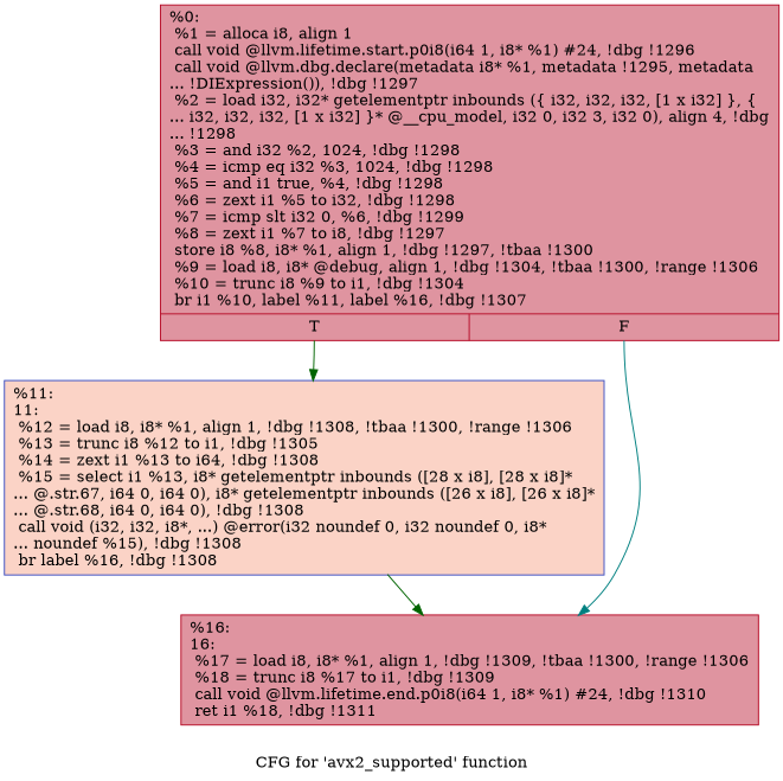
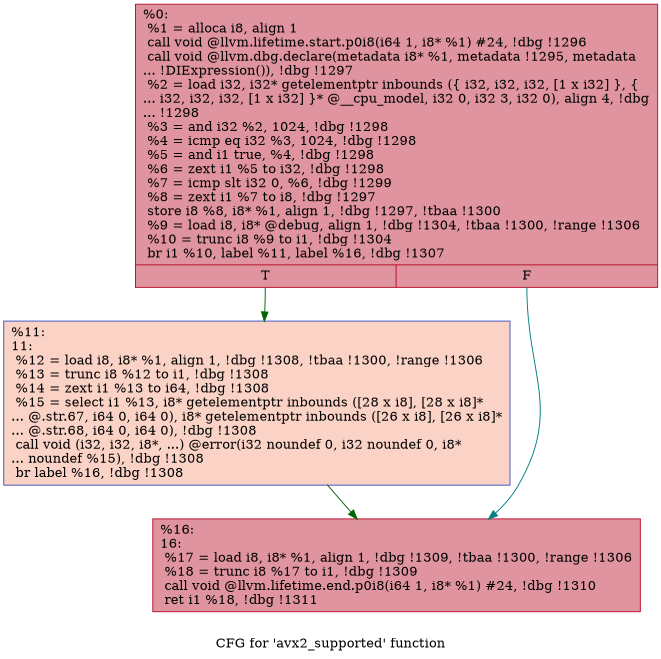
  digraph {
    label="CFG for 'avx2_supported' function"
    node [color="#b70d28ff" fillcolor="#b70d2870" shape=record style=filled]
    edge [color=darkgreen]
    n1 [label="{%0:\l  %1 = alloca i8, align 1\l  call void @llvm.lifetime.start.p0i8(i64 1, i8* %1) #24, !dbg !1296\l  call void @llvm.dbg.declare(metadata i8* %1, metadata !1295, metadata\l... !DIExpression()), !dbg !1297\l  %2 = load i32, i32* getelementptr inbounds (\{ i32, i32, i32, [1 x i32] \}, \{\l... i32, i32, i32, [1 x i32] \}* @__cpu_model, i32 0, i32 3, i32 0), align 4, !dbg\l... !1298\l  %3 = and i32 %2, 1024, !dbg !1298\l  %4 = icmp eq i32 %3, 1024, !dbg !1298\l  %5 = and i1 true, %4, !dbg !1298\l  %6 = zext i1 %5 to i32, !dbg !1298\l  %7 = icmp slt i32 0, %6, !dbg !1299\l  %8 = zext i1 %7 to i8, !dbg !1297\l  store i8 %8, i8* %1, align 1, !dbg !1297, !tbaa !1300\l  %9 = load i8, i8* @debug, align 1, !dbg !1304, !tbaa !1300, !range !1306\l  %10 = trunc i8 %9 to i1, !dbg !1304\l  br i1 %10, label %11, label %16, !dbg !1307\l|{<s0>T|<s1>F}}"]
-   n2 [color="#3d50c3ff" fillcolor="#f59c7d70" label="{%11:\l11:                                               \l  %12 = load i8, i8* %1, align 1, !dbg !1308, !tbaa !1300, !range !1306\l  %13 = trunc i8 %12 to i1, !dbg !1305\l  %14 = zext i1 %13 to i64, !dbg !1308\l  %15 = select i1 %13, i8* getelementptr inbounds ([28 x i8], [28 x i8]*\l... @.str.67, i64 0, i64 0), i8* getelementptr inbounds ([26 x i8], [26 x i8]*\l... @.str.68, i64 0, i64 0), !dbg !1308\l  call void (i32, i32, i8*, ...) @error(i32 noundef 0, i32 noundef 0, i8*\l... noundef %15), !dbg !1308\l  br label %16, !dbg !1308\l}"]
+   n2 [color="#3d50c3ff" fillcolor="#f59c7d70" label="{%11:\l11:                                               \l  %12 = load i8, i8* %1, align 1, !dbg !1308, !tbaa !1300, !range !1306\l  %13 = trunc i8 %12 to i1, !dbg !1308\l  %14 = zext i1 %13 to i64, !dbg !1308\l  %15 = select i1 %13, i8* getelementptr inbounds ([28 x i8], [28 x i8]*\l... @.str.67, i64 0, i64 0), i8* getelementptr inbounds ([26 x i8], [26 x i8]*\l... @.str.68, i64 0, i64 0), !dbg !1308\l  call void (i32, i32, i8*, ...) @error(i32 noundef 0, i32 noundef 0, i8*\l... noundef %15), !dbg !1308\l  br label %16, !dbg !1308\l}"]
    n3 [label="{%16:\l16:                                               \l  %17 = load i8, i8* %1, align 1, !dbg !1309, !tbaa !1300, !range !1306\l  %18 = trunc i8 %17 to i1, !dbg !1309\l  call void @llvm.lifetime.end.p0i8(i64 1, i8* %1) #24, !dbg !1310\l  ret i1 %18, !dbg !1311\l}"]
    n1 -> n2 [tailport=s0]
    n1 -> n3 [tailport=s1 color=teal]
    n2 -> n3
  }
